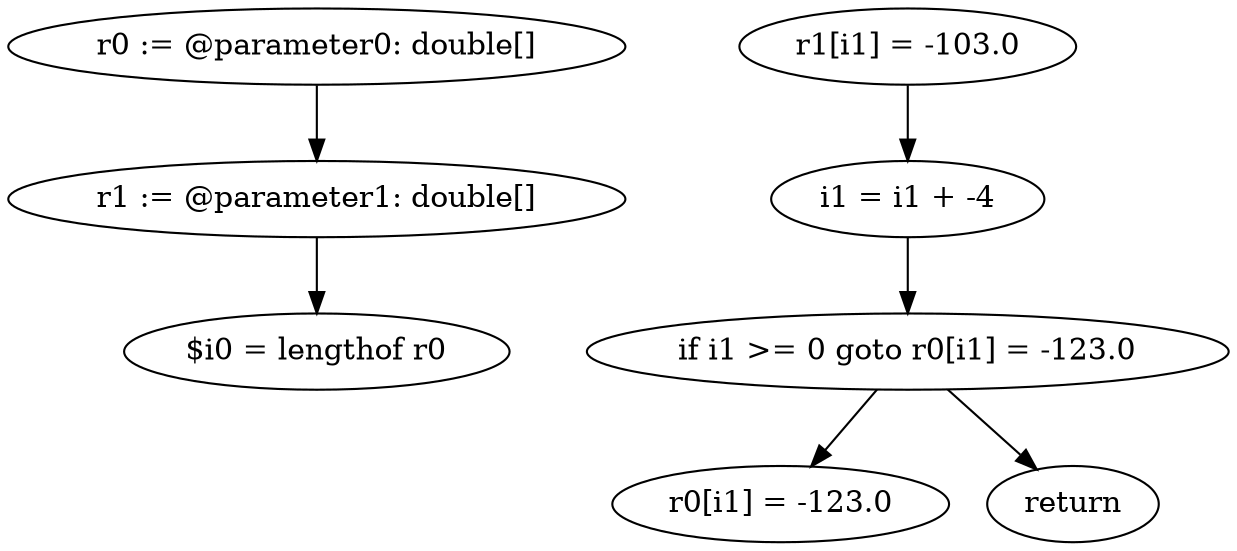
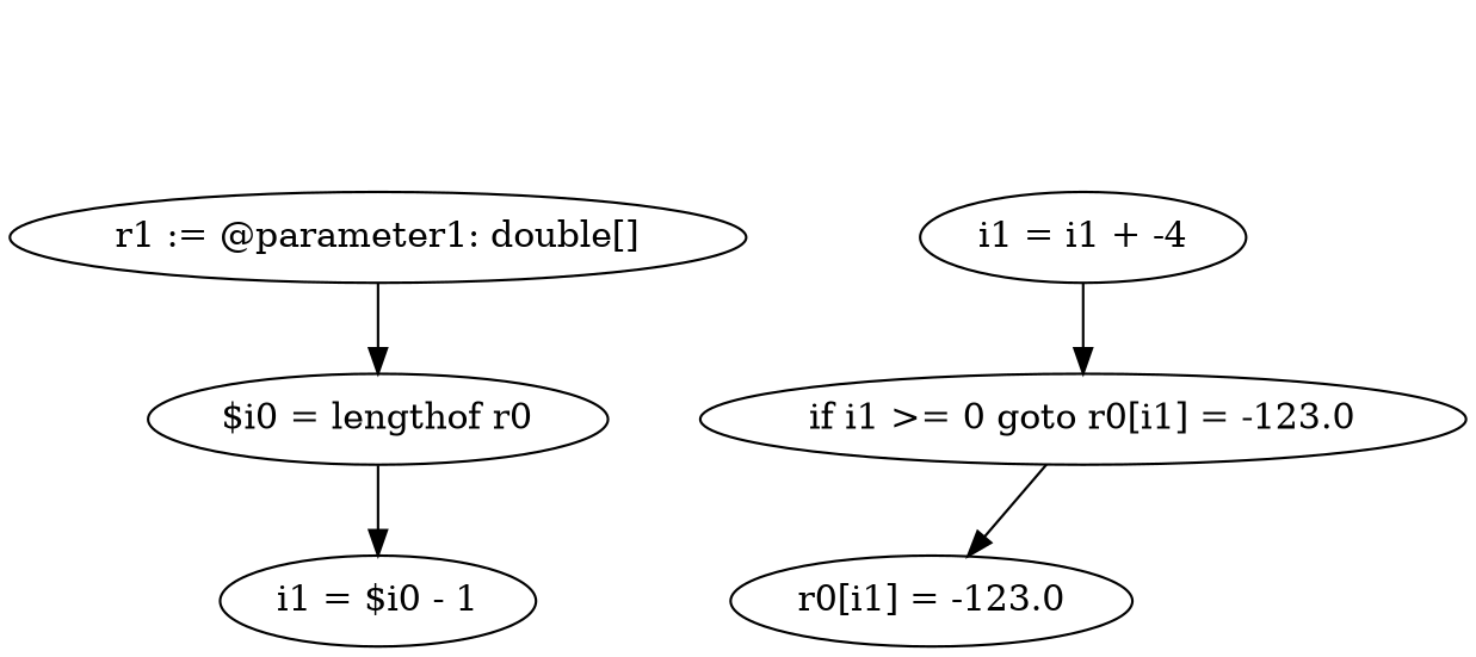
  digraph {
-   "r0 := @parameter0: double[]"
    "r1 := @parameter1: double[]"
    "$i0 = lengthof r0"
+   "i1 = $i0 - 1"
    "if i1 >= 0 goto r0[i1] = -123.0"
    "r0[i1] = -123.0"
-   return
    n8 [label="i1 = i1 + -4"]
-   "r1[i1] = -103.0"
-   "r0 := @parameter0: double[]" -> "r1 := @parameter1: double[]"
    "r1 := @parameter1: double[]" -> "$i0 = lengthof r0"
+   "$i0 = lengthof r0" -> "i1 = $i0 - 1"
    "if i1 >= 0 goto r0[i1] = -123.0" -> "r0[i1] = -123.0"
-   "if i1 >= 0 goto r0[i1] = -123.0" -> return
    n8 -> "if i1 >= 0 goto r0[i1] = -123.0"
-   "r1[i1] = -103.0" -> n8
  }
